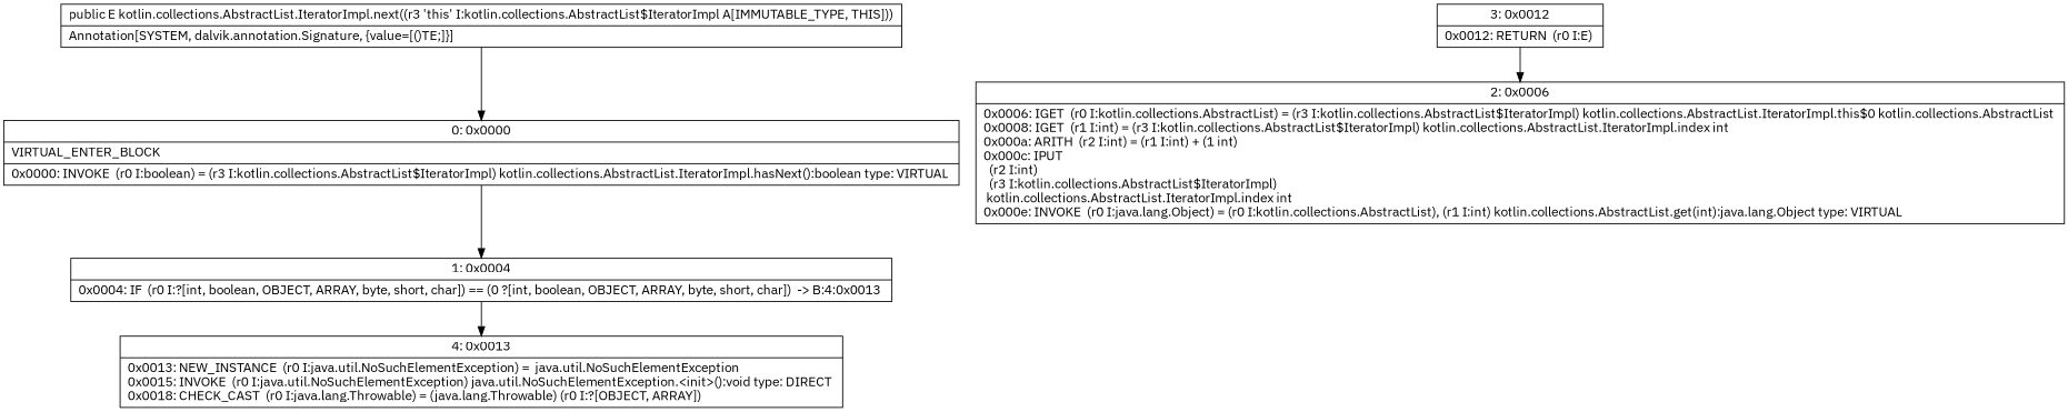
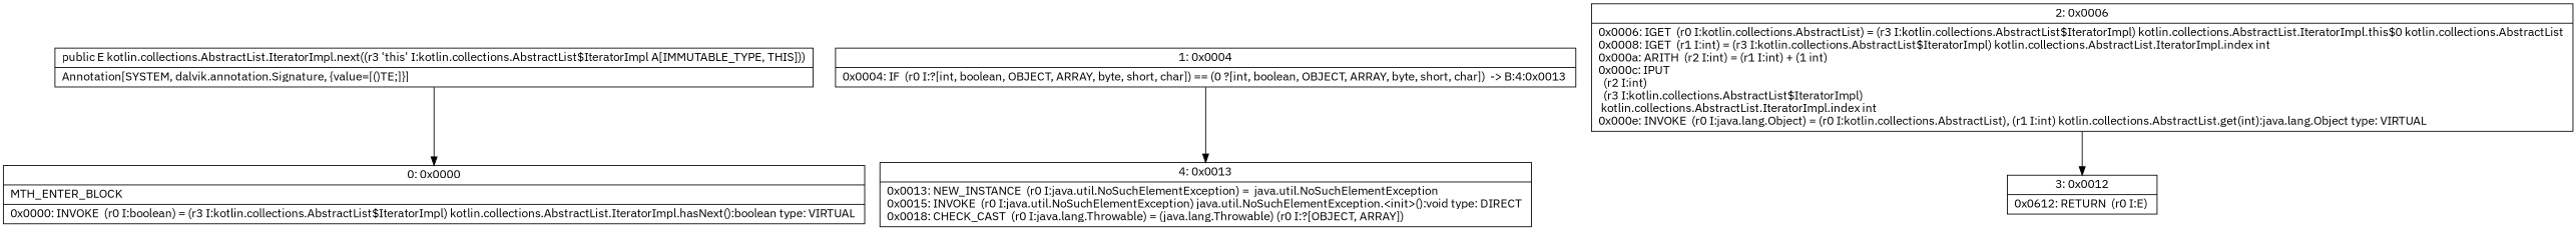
  digraph {
    fontname="IBM Plex Sans"
    node [fontname="IBM Plex Sans" shape=record]
    edge [fontname="IBM Plex Sans"]
-   n1 [label="{0\:\ 0x0000|VIRTUAL_ENTER_BLOCK\l|0x0000: INVOKE  (r0 I:boolean) = (r3 I:kotlin.collections.AbstractList$IteratorImpl) kotlin.collections.AbstractList.IteratorImpl.hasNext():boolean type: VIRTUAL \l}"]
+   n1 [label="{0\:\ 0x0000|MTH_ENTER_BLOCK\l|0x0000: INVOKE  (r0 I:boolean) = (r3 I:kotlin.collections.AbstractList$IteratorImpl) kotlin.collections.AbstractList.IteratorImpl.hasNext():boolean type: VIRTUAL \l}"]
    n2 [label="{1\:\ 0x0004|0x0004: IF  (r0 I:?[int, boolean, OBJECT, ARRAY, byte, short, char]) == (0 ?[int, boolean, OBJECT, ARRAY, byte, short, char])  \-\> B:4:0x0013 \l}"]
    n3 [label="{4\:\ 0x0013|0x0013: NEW_INSTANCE  (r0 I:java.util.NoSuchElementException) =  java.util.NoSuchElementException \l0x0015: INVOKE  (r0 I:java.util.NoSuchElementException) java.util.NoSuchElementException.\<init\>():void type: DIRECT \l0x0018: CHECK_CAST  (r0 I:java.lang.Throwable) = (java.lang.Throwable) (r0 I:?[OBJECT, ARRAY]) \l}"]
    n4 [label="{2\:\ 0x0006|0x0006: IGET  (r0 I:kotlin.collections.AbstractList) = (r3 I:kotlin.collections.AbstractList$IteratorImpl) kotlin.collections.AbstractList.IteratorImpl.this$0 kotlin.collections.AbstractList \l0x0008: IGET  (r1 I:int) = (r3 I:kotlin.collections.AbstractList$IteratorImpl) kotlin.collections.AbstractList.IteratorImpl.index int \l0x000a: ARITH  (r2 I:int) = (r1 I:int) + (1 int) \l0x000c: IPUT  \l  (r2 I:int)\l  (r3 I:kotlin.collections.AbstractList$IteratorImpl)\l kotlin.collections.AbstractList.IteratorImpl.index int \l0x000e: INVOKE  (r0 I:java.lang.Object) = (r0 I:kotlin.collections.AbstractList), (r1 I:int) kotlin.collections.AbstractList.get(int):java.lang.Object type: VIRTUAL \l}"]
-   n5 [label="{3\:\ 0x0012|0x0012: RETURN  (r0 I:E) \l}"]
+   n5 [label="{3\:\ 0x0012|0x0612: RETURN  (r0 I:E) \l}"]
    n6 [label="{public E kotlin.collections.AbstractList.IteratorImpl.next((r3 'this' I:kotlin.collections.AbstractList$IteratorImpl A[IMMUTABLE_TYPE, THIS]))  | Annotation[SYSTEM, dalvik.annotation.Signature, \{value=[()TE;]\}]\l}"]
-   n1 -> n2
    n2 -> n3
-   n5 -> n4
+   n4 -> n5
    n6 -> n1
  }
